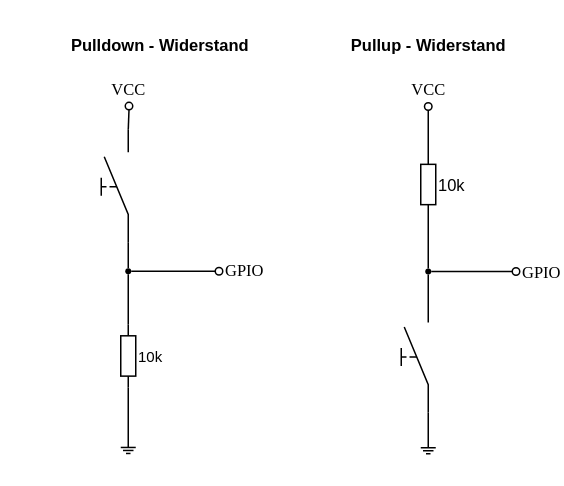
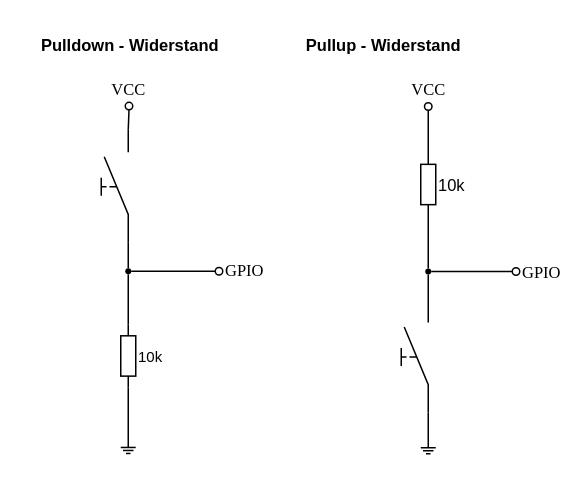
  <mxCell id="0" />
  <mxCell id="1" parent="0" />
  <mxCell id="2" style="edgeStyle=orthogonalEdgeStyle;rounded=0;orthogonalLoop=1;jettySize=auto;html=1;exitX=0;exitY=1;exitDx=0;exitDy=0;exitPerimeter=0;entryX=0.5;entryY=0;entryDx=0;entryDy=0;endArrow=none;endFill=0;" edge="1" parent="1" source="3" target="6"><mxGeometry relative="1" as="geometry" /></mxCell>
  <mxCell id="3" value="" style="pointerEvents=1;verticalLabelPosition=bottom;shadow=0;dashed=0;align=center;html=1;verticalAlign=top;shape=mxgraph.electrical.electro-mechanical.manual_switch;direction=north;" vertex="1" parent="1"><mxGeometry x="67" y="86" width="18" height="75" as="geometry" /></mxCell>
  <mxCell id="4" style="edgeStyle=orthogonalEdgeStyle;rounded=0;orthogonalLoop=1;jettySize=auto;html=1;exitX=1;exitY=0.5;exitDx=0;exitDy=0;entryX=0;entryY=0.5;entryDx=0;entryDy=0;endArrow=none;endFill=0;" edge="1" parent="1" source="6" target="9"><mxGeometry relative="1" as="geometry"><Array as="points"><mxPoint x="105" y="180.09" /><mxPoint x="105" y="180.09" /></Array></mxGeometry></mxCell>
  <mxCell id="5" style="edgeStyle=orthogonalEdgeStyle;rounded=0;orthogonalLoop=1;jettySize=auto;html=1;exitX=0.5;exitY=1;exitDx=0;exitDy=0;entryX=0;entryY=0.5;entryDx=0;entryDy=0;entryPerimeter=0;endArrow=none;endFill=0;" edge="1" parent="1" source="6" target="11"><mxGeometry relative="1" as="geometry" /></mxCell>
  <mxCell id="6" value="" style="ellipse;whiteSpace=wrap;html=1;rounded=1;shadow=0;comic=0;labelBackgroundColor=none;strokeColor=none;strokeWidth=2;fillColor=#000000;fontFamily=Verdana;fontSize=12;align=center;labelPosition=center;verticalLabelPosition=top;verticalAlign=bottom;" vertex="1" parent="1"><mxGeometry x="83" y="178.31" width="4" height="4" as="geometry" /></mxCell>
  <mxCell id="7" style="edgeStyle=orthogonalEdgeStyle;rounded=0;orthogonalLoop=1;jettySize=auto;html=1;exitX=0.5;exitY=1;exitDx=0;exitDy=0;entryX=1;entryY=1;entryDx=0;entryDy=0;entryPerimeter=0;endArrow=none;endFill=0;" edge="1" parent="1" source="8" target="3"><mxGeometry relative="1" as="geometry" /></mxCell>
  <mxCell id="8" value="VCC" style="ellipse;whiteSpace=wrap;html=1;rounded=1;shadow=0;comic=0;labelBackgroundColor=none;strokeWidth=1;fontFamily=Verdana;fontSize=11;align=center;labelPosition=center;verticalLabelPosition=top;verticalAlign=bottom;fillColor=none;" vertex="1" parent="1"><mxGeometry x="83" y="67.72" width="5" height="5" as="geometry" /></mxCell>
  <mxCell id="9" value="&lt;font style=&quot;font-size: 11px&quot;&gt;GPIO&lt;/font&gt;" style="ellipse;whiteSpace=wrap;html=1;rounded=1;shadow=0;comic=0;labelBackgroundColor=none;strokeWidth=1;fontFamily=Verdana;fontSize=12;align=left;labelPosition=right;verticalLabelPosition=middle;verticalAlign=middle;fillColor=none;" vertex="1" parent="1"><mxGeometry x="143" y="177.81" width="5" height="5" as="geometry" /></mxCell>
  <mxCell id="10" style="edgeStyle=orthogonalEdgeStyle;rounded=0;orthogonalLoop=1;jettySize=auto;html=1;exitX=1;exitY=0.5;exitDx=0;exitDy=0;exitPerimeter=0;endArrow=none;endFill=0;" edge="1" parent="1" source="11"><mxGeometry relative="1" as="geometry"><mxPoint x="85" y="297.81" as="targetPoint" /></mxGeometry></mxCell>
  <mxCell id="11" value="&lt;font size=&quot;1&quot;&gt;10k&lt;/font&gt;" style="pointerEvents=1;verticalLabelPosition=middle;shadow=0;dashed=0;align=left;html=1;verticalAlign=middle;shape=mxgraph.electrical.resistors.resistor_1;strokeColor=#000000;strokeWidth=1;fillColor=none;direction=south;labelPosition=right;" vertex="1" parent="1"><mxGeometry x="80" y="215.81" width="10" height="42" as="geometry" /></mxCell>
  <mxCell id="12" value="" style="endArrow=none;html=1;" edge="1" parent="1"><mxGeometry width="50" height="50" relative="1" as="geometry"><mxPoint x="80" y="297.81" as="sourcePoint" /><mxPoint x="90" y="297.81" as="targetPoint" /><Array as="points"><mxPoint x="80" y="297.81" /></Array></mxGeometry></mxCell>
  <mxCell id="13" value="" style="endArrow=none;html=1;" edge="1" parent="1"><mxGeometry width="50" height="50" relative="1" as="geometry"><mxPoint x="81.5" y="299.81" as="sourcePoint" /><mxPoint x="88.5" y="299.81" as="targetPoint" /><Array as="points"><mxPoint x="81.5" y="299.81" /></Array></mxGeometry></mxCell>
  <mxCell id="14" value="" style="endArrow=none;html=1;" edge="1" parent="1"><mxGeometry width="50" height="50" relative="1" as="geometry"><mxPoint x="83.5" y="301.81" as="sourcePoint" /><mxPoint x="86.5" y="301.81" as="targetPoint" /><Array as="points"><mxPoint x="83.5" y="301.81" /></Array></mxGeometry></mxCell>
  <mxCell id="15" style="edgeStyle=orthogonalEdgeStyle;rounded=0;orthogonalLoop=1;jettySize=auto;html=1;entryX=0.5;entryY=0;entryDx=0;entryDy=0;endArrow=none;endFill=0;exitX=1;exitY=0.5;exitDx=0;exitDy=0;exitPerimeter=0;" edge="1" parent="1" source="23" target="18"><mxGeometry relative="1" as="geometry"><mxPoint x="285" y="176" as="sourcePoint" /></mxGeometry></mxCell>
  <mxCell id="16" style="edgeStyle=orthogonalEdgeStyle;rounded=0;orthogonalLoop=1;jettySize=auto;html=1;exitX=1;exitY=0.5;exitDx=0;exitDy=0;entryX=0;entryY=0.5;entryDx=0;entryDy=0;endArrow=none;endFill=0;" edge="1" parent="1" source="18" target="21"><mxGeometry relative="1" as="geometry" /></mxCell>
  <mxCell id="17" style="edgeStyle=orthogonalEdgeStyle;rounded=0;orthogonalLoop=1;jettySize=auto;html=1;exitX=0.5;exitY=1;exitDx=0;exitDy=0;entryX=1;entryY=1;entryDx=0;entryDy=0;entryPerimeter=0;endArrow=none;endFill=0;" edge="1" parent="1" source="18" target="24"><mxGeometry relative="1" as="geometry"><mxPoint x="283" y="216" as="targetPoint" /></mxGeometry></mxCell>
  <mxCell id="18" value="" style="ellipse;whiteSpace=wrap;html=1;rounded=1;shadow=0;comic=0;labelBackgroundColor=none;strokeColor=none;strokeWidth=2;fillColor=#000000;fontFamily=Verdana;fontSize=12;align=center;labelPosition=center;verticalLabelPosition=top;verticalAlign=bottom;" vertex="1" parent="1"><mxGeometry x="283" y="178.5" width="4" height="4" as="geometry" /></mxCell>
  <mxCell id="19" style="edgeStyle=orthogonalEdgeStyle;rounded=0;orthogonalLoop=1;jettySize=auto;html=1;exitX=0.5;exitY=1;exitDx=0;exitDy=0;endArrow=none;endFill=0;" edge="1" parent="1" source="20" target="23"><mxGeometry relative="1" as="geometry"><mxPoint x="283" y="101" as="targetPoint" /><Array as="points"><mxPoint x="285" y="73" /></Array></mxGeometry></mxCell>
  <mxCell id="20" value="VCC" style="ellipse;whiteSpace=wrap;html=1;rounded=1;shadow=0;comic=0;labelBackgroundColor=none;strokeWidth=1;fontFamily=Verdana;fontSize=11;align=center;labelPosition=center;verticalLabelPosition=top;verticalAlign=bottom;fillColor=none;" vertex="1" parent="1"><mxGeometry x="282.5" y="68" width="5" height="5" as="geometry" /></mxCell>
  <mxCell id="21" value="&lt;font style=&quot;font-size: 11px&quot;&gt;GPIO&lt;/font&gt;" style="ellipse;whiteSpace=wrap;html=1;rounded=1;shadow=0;comic=0;labelBackgroundColor=none;strokeWidth=1;fontFamily=Verdana;fontSize=12;align=left;labelPosition=right;verticalLabelPosition=middle;verticalAlign=middle;fillColor=none;" vertex="1" parent="1"><mxGeometry x="341" y="178" width="5" height="5" as="geometry" /></mxCell>
  <mxCell id="22" style="edgeStyle=orthogonalEdgeStyle;rounded=0;orthogonalLoop=1;jettySize=auto;html=1;exitX=0;exitY=1;exitDx=0;exitDy=0;exitPerimeter=0;endArrow=none;endFill=0;" edge="1" parent="1" source="24"><mxGeometry relative="1" as="geometry"><mxPoint x="285" y="298" as="targetPoint" /><mxPoint x="283" y="258" as="sourcePoint" /><Array as="points"><mxPoint x="285" y="298" /><mxPoint x="285" y="298" /></Array></mxGeometry></mxCell>
  <mxCell id="23" value="&lt;font style=&quot;font-size: 11px&quot;&gt;10k&lt;/font&gt;" style="pointerEvents=1;verticalLabelPosition=middle;shadow=0;dashed=0;align=left;html=1;verticalAlign=middle;shape=mxgraph.electrical.resistors.resistor_1;strokeColor=#000000;strokeWidth=1;fillColor=none;direction=south;labelPosition=right;" vertex="1" parent="1"><mxGeometry x="280" y="101.5" width="10" height="42" as="geometry" /></mxCell>
  <mxCell id="24" value="" style="pointerEvents=1;verticalLabelPosition=bottom;shadow=0;dashed=0;align=center;html=1;verticalAlign=top;shape=mxgraph.electrical.electro-mechanical.manual_switch;direction=north;" vertex="1" parent="1"><mxGeometry x="267" y="199.5" width="18" height="75" as="geometry" /></mxCell>
  <mxCell id="25" value="" style="group" vertex="1" connectable="0" parent="1"><mxGeometry x="280" y="298" width="3.5" height="4" as="geometry" /></mxCell>
  <mxCell id="26" value="" style="endArrow=none;html=1;" edge="1" parent="25"><mxGeometry width="50" height="50" relative="1" as="geometry"><mxPoint x="1.137e-13" as="sourcePoint" /><mxPoint x="10.0" as="targetPoint" /><Array as="points"><mxPoint /></Array></mxGeometry></mxCell>
  <mxCell id="27" value="" style="endArrow=none;html=1;" edge="1" parent="25"><mxGeometry width="50" height="50" relative="1" as="geometry"><mxPoint x="1.5" y="2" as="sourcePoint" /><mxPoint x="8.5" y="2" as="targetPoint" /><Array as="points"><mxPoint x="1.5" y="2" /></Array></mxGeometry></mxCell>
  <mxCell id="28" value="" style="endArrow=none;html=1;" edge="1" parent="25"><mxGeometry width="50" height="50" relative="1" as="geometry"><mxPoint x="3.5" y="4" as="sourcePoint" /><mxPoint x="6.5" y="4" as="targetPoint" /><Array as="points"><mxPoint x="3.5" y="4" /></Array></mxGeometry></mxCell>
- <mxCell id="29" value="&lt;span&gt;Pulldown - Widerstand&lt;/span&gt;" style="text;html=1;align=center;verticalAlign=middle;resizable=0;points=[];autosize=1;fontSize=11;fontStyle=1" vertex="1" parent="1"><mxGeometry x="40.5" y="20" width="130" height="20" as="geometry" /></mxCell>
- <mxCell id="30" value="&lt;b&gt;Pullup - Widerstand&lt;/b&gt;" style="text;html=1;align=center;verticalAlign=middle;resizable=0;points=[];autosize=1;fontSize=11;" vertex="1" parent="1"><mxGeometry x="225" y="20" width="120" height="20" as="geometry" /></mxCell>
+ <mxCell id="29" value="&lt;span&gt;Pulldown - Widerstand&lt;/span&gt;" style="text;html=1;align=center;verticalAlign=middle;resizable=0;points=[];autosize=1;fontSize=11;fontStyle=1" vertex="1" parent="1"><mxGeometry x="20.5" y="20" width="130" height="20" as="geometry" /></mxCell>
+ <mxCell id="30" value="&lt;b&gt;Pullup - Widerstand&lt;/b&gt;" style="text;html=1;align=center;verticalAlign=middle;resizable=0;points=[];autosize=1;fontSize=11;" vertex="1" parent="1"><mxGeometry x="195" y="20" width="120" height="20" as="geometry" /></mxCell>
